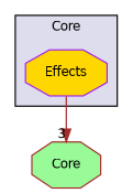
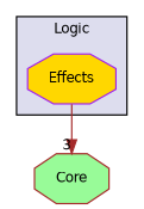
  digraph {
    compound=true
    node [fontname=Helvetica fontsize=10 shape=octagon style=filled]
    n1 [fillcolor=gold label=Effects pencolor=black color=purple]
    n2 [color=brown fillcolor=palegreen label=Core]
    subgraph cluster_1 {
      bgcolor="#ddddee"
      fontname=Helvetica
      fontsize=10
-     label=Core
+     label=Logic
      pencolor=black
      n1
    }
    n1 -> n2 [headlabel=3 labeldistance=1.5 labelfontname=Helvetica labelfontsize=10 color=brown]
  }
